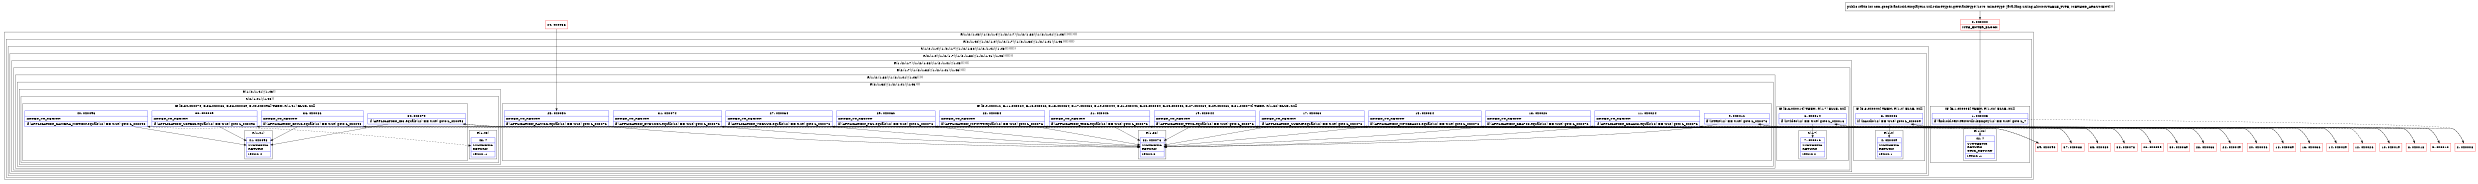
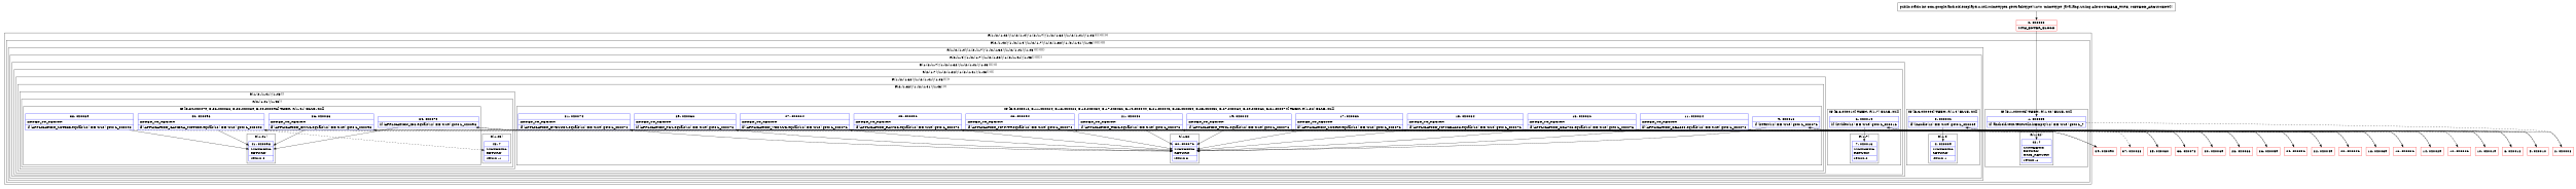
  digraph {
    node [color=blue shape=record]
    n1 [label="{42\:\ ?|SYNTHETIC\lRETURN\lORIG_RETURN\l|return \-1\l}"]
    n2 [label="{1\:\ 0x0005|if (android.text.TextUtils.isEmpty(r2) == true) goto L_?\l}"]
    n3 [label="{4\:\ 0x000e|SYNTHETIC\lRETURN\l|return 1\l}"]
    n4 [label="{3\:\ 0x000c|if (isAudio(r2) == true) goto L_0x000e\l}"]
    n5 [label="{7\:\ 0x0016|SYNTHETIC\lRETURN\l|return 2\l}"]
    n6 [label="{6\:\ 0x0014|if (isVideo(r2) == true) goto L_0x0016\l}"]
    n7 [label="{32\:\ 0x0076|SYNTHETIC\lRETURN\l|return 3\l}"]
    n8 [label="{9\:\ 0x001c|if (isText(r2) == true) goto L_0x0076\l}"]
    n9 [label="{11\:\ 0x0024|ADDED_TO_REGION\l|if (APPLICATION_CEA608.equals(r2) == true) goto L_0x0076\l}"]
    n10 [label="{13\:\ 0x002c|ADDED_TO_REGION\l|if (APPLICATION_CEA708.equals(r2) == true) goto L_0x0076\l}"]
    n11 [label="{15\:\ 0x0034|ADDED_TO_REGION\l|if (APPLICATION_MP4CEA608.equals(r2) == true) goto L_0x0076\l}"]
    n12 [label="{17\:\ 0x003c|ADDED_TO_REGION\l|if (APPLICATION_SUBRIP.equals(r2) == true) goto L_0x0076\l}"]
    n13 [label="{19\:\ 0x0044|ADDED_TO_REGION\l|if (APPLICATION_TTML.equals(r2) == true) goto L_0x0076\l}"]
    n14 [label="{21\:\ 0x004c|ADDED_TO_REGION\l|if (APPLICATION_TX3G.equals(r2) == true) goto L_0x0076\l}"]
    n15 [label="{23\:\ 0x0054|ADDED_TO_REGION\l|if (APPLICATION_MP4VTT.equals(r2) == true) goto L_0x0076\l}"]
    n16 [label="{25\:\ 0x005c|ADDED_TO_REGION\l|if (APPLICATION_RAWCC.equals(r2) == true) goto L_0x0076\l}"]
    n17 [label="{27\:\ 0x0064|ADDED_TO_REGION\l|if (APPLICATION_VOBSUB.equals(r2) == true) goto L_0x0076\l}"]
    n18 [label="{29\:\ 0x006c|ADDED_TO_REGION\l|if (APPLICATION_PGS.equals(r2) == true) goto L_0x0076\l}"]
    n19 [label="{31\:\ 0x0074|ADDED_TO_REGION\l|if (APPLICATION_DVBSUBS.equals(r2) == true) goto L_0x0076\l}"]
    n20 [label="{41\:\ 0x0098|SYNTHETIC\lRETURN\l|return 4\l}"]
    n21 [label="{34\:\ 0x007e|if (APPLICATION_ID3.equals(r2) == true) goto L_0x0098\l}"]
    n22 [label="{36\:\ 0x0086|ADDED_TO_REGION\l|if (APPLICATION_EMSG.equals(r2) == true) goto L_0x0098\l}"]
    n23 [label="{38\:\ 0x008e|ADDED_TO_REGION\l|if (APPLICATION_SCTE35.equals(r2) == true) goto L_0x0098\l}"]
    n24 [label="{40\:\ 0x0096|ADDED_TO_REGION\l|if (APPLICATION_CAMERA_MOTION.equals(r2) == true) goto L_0x0098\l}"]
    n25 [label="{43\:\ ?|SYNTHETIC\lRETURN\l|return \-1\l}"]
    n26 [color=red label="{2\:\ 0x0008}"]
    n27 [color=red label="{5\:\ 0x0010}"]
    n28 [color=red label="{8\:\ 0x0018}"]
    n29 [color=red label="{10\:\ 0x001e}"]
    n30 [color=red label="{12\:\ 0x0026}"]
    n31 [color=red label="{14\:\ 0x002e}"]
    n32 [color=red label="{16\:\ 0x0036}"]
    n33 [color=red label="{18\:\ 0x003e}"]
    n34 [color=red label="{20\:\ 0x0046}"]
    n35 [color=red label="{22\:\ 0x004e}"]
    n36 [color=red label="{24\:\ 0x0056}"]
    n37 [color=red label="{26\:\ 0x005e}"]
    n38 [color=red label="{28\:\ 0x0066}"]
    n39 [color=red label="{30\:\ 0x006e}"]
    n40 [color=red label="{33\:\ 0x0078}"]
    n41 [color=red label="{35\:\ 0x0080}"]
    n42 [color=red label="{37\:\ 0x0088}"]
    n43 [color=red label="{39\:\ 0x0090}"]
    n44 [color=red label="{0\:\ 0x0000|MTH_ENTER_BLOCK\l}"]
    n45 [label="{public static int com.google.android.exoplayer2.util.MimeTypes.getTrackType((r2v0 'mimeType' java.lang.String A[IMMUTABLE_TYPE, METHOD_ARGUMENT])) }" color=""]
    subgraph cluster_1 {
      label="R(1:(2:(1:42)|(1:(2:(1:4)|(1:(2:(1:7)|(1:(2:(1:32)|(1:(2:(1:41)|(1:43)))))))))))"
      subgraph cluster_2 {
        label="R(2:(1:42)|(1:(2:(1:4)|(1:(2:(1:7)|(1:(2:(1:32)|(1:(2:(1:41)|(1:43))))))))))"
        subgraph cluster_3 {
          label="IF [B:1:0x0005] THEN: R(1:42) ELSE: null"
          n2
          subgraph cluster_4 {
            label="R(1:42)"
            n1
          }
        }
        subgraph cluster_5 {
          label="R(1:(2:(1:4)|(1:(2:(1:7)|(1:(2:(1:32)|(1:(2:(1:41)|(1:43)))))))))"
          subgraph cluster_6 {
            label="R(2:(1:4)|(1:(2:(1:7)|(1:(2:(1:32)|(1:(2:(1:41)|(1:43))))))))"
            subgraph cluster_7 {
              label="IF [B:3:0x000c] THEN: R(1:4) ELSE: null"
              n4
              subgraph cluster_8 {
                label="R(1:4)"
                n3
              }
            }
            subgraph cluster_9 {
              label="R(1:(2:(1:7)|(1:(2:(1:32)|(1:(2:(1:41)|(1:43)))))))"
              subgraph cluster_10 {
                label="R(2:(1:7)|(1:(2:(1:32)|(1:(2:(1:41)|(1:43))))))"
                subgraph cluster_11 {
                  label="IF [B:6:0x0014] THEN: R(1:7) ELSE: null"
                  n6
                  subgraph cluster_12 {
                    label="R(1:7)"
                    n5
                  }
                }
                subgraph cluster_13 {
                  label="R(1:(2:(1:32)|(1:(2:(1:41)|(1:43)))))"
                  subgraph cluster_14 {
                    label="R(2:(1:32)|(1:(2:(1:41)|(1:43))))"
                    subgraph cluster_15 {
                      label="IF [B:9:0x001c, B:11:0x0024, B:13:0x002c, B:15:0x0034, B:17:0x003c, B:19:0x0044, B:21:0x004c, B:23:0x0054, B:25:0x005c, B:27:0x0064, B:29:0x006c, B:31:0x0074] THEN: R(1:32) ELSE: null"
                      n8
                      n9
                      n10
                      n11
                      n12
                      n13
                      n14
                      n15
                      n16
                      n17
                      n18
                      n19
                      subgraph cluster_16 {
                        label="R(1:32)"
                        n7
                      }
                    }
                    subgraph cluster_17 {
                      label="R(1:(2:(1:41)|(1:43)))"
                      subgraph cluster_18 {
                        label="R(2:(1:41)|(1:43))"
                        subgraph cluster_19 {
                          label="IF [B:34:0x007e, B:36:0x0086, B:38:0x008e, B:40:0x0096] THEN: R(1:41) ELSE: null"
                          n21
                          n22
                          n23
                          n24
                          subgraph cluster_20 {
                            label="R(1:41)"
                            n20
                          }
                        }
                        subgraph cluster_21 {
                          label="R(1:43)"
                          n25
                        }
                      }
                    }
                  }
                }
              }
            }
          }
        }
      }
    }
    n2 -> n1
    n2 -> n26 [style=dashed]
    n4 -> n3
    n4 -> n27 [style=dashed]
    n6 -> n5
    n6 -> n28 [style=dashed]
    n8 -> n7
    n8 -> n29 [style=dashed]
    n9 -> n7
    n9 -> n30 [style=dashed]
    n10 -> n7
    n10 -> n31 [style=dashed]
    n11 -> n7
    n11 -> n32 [style=dashed]
    n12 -> n7
    n12 -> n33 [style=dashed]
    n13 -> n7
    n13 -> n34 [style=dashed]
    n14 -> n7
    n14 -> n35 [style=dashed]
    n15 -> n7
+   n15 -> n36 [style=dashed]
    n16 -> n7
    n16 -> n37 [style=dashed]
    n17 -> n7
    n17 -> n38 [style=dashed]
    n18 -> n7
    n18 -> n39 [style=dashed]
    n19 -> n7
    n19 -> n40 [style=dashed]
    n21 -> n20
    n21 -> n41 [style=dashed]
    n22 -> n20
    n22 -> n42 [style=dashed]
    n23 -> n20
    n23 -> n43 [style=dashed]
    n24 -> n20
    n24 -> n25 [style=dashed]
    n26 -> n4
    n27 -> n6
    n28 -> n8
    n29 -> n9
    n30 -> n10 [style=dashed]
    n31 -> n11
    n32 -> n12
    n33 -> n13
    n34 -> n14
    n35 -> n15
    n36 -> n16
    n37 -> n17
    n38 -> n18
    n39 -> n19
    n40 -> n21
    n41 -> n22
-   n42 -> n23
    n43 -> n24
    n44 -> n2
    n45 -> n44
  }
